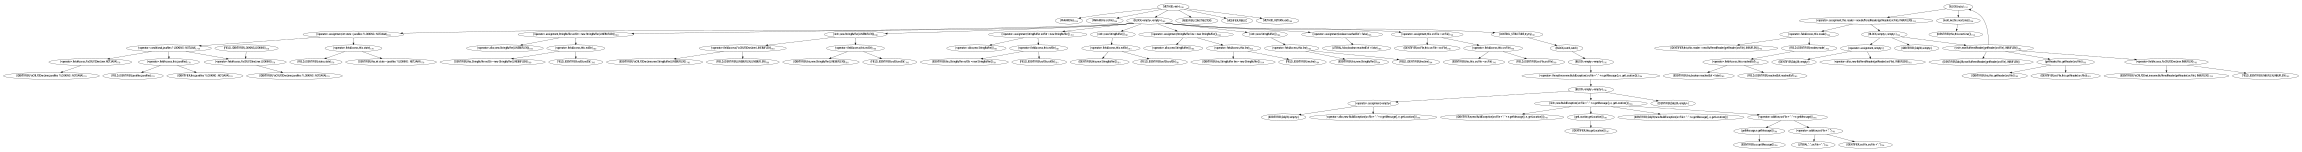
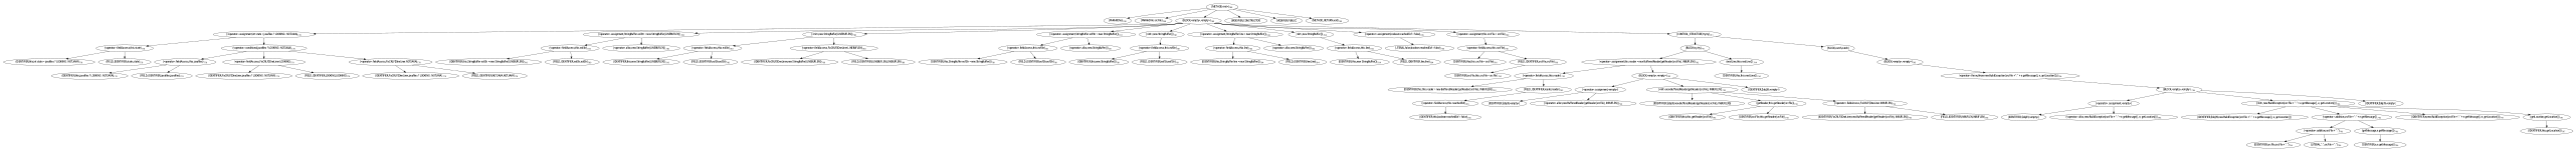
  digraph {
    fontname="Roboto Condensed"
    node [fontname="Roboto Condensed"]
    edge [fontname="Roboto Condensed"]
    n1 [label=<(METHOD,&lt;init&gt;)<SUB>788</SUB>>]
    n2 [label=<(PARAM,this)<SUB>788</SUB>>]
    n3 [label=<(PARAM,File srcFile)<SUB>788</SUB>>]
    n4 [label=<(BLOCK,&lt;empty&gt;,&lt;empty&gt;)<SUB>789</SUB>>]
    n5 [label=<(MODIFIER,CONSTRUCTOR)>]
    n6 [label=<(MODIFIER,PUBLIC)>]
    n7 [label=<(METHOD_RETURN,void)<SUB>799</SUB>>]
    n8 [label=<(&lt;operator&gt;.assignment,int state = javafiles ? LOOKING : NOTJAVA)<SUB>778</SUB>>]
    n9 [label=<(&lt;operator&gt;.assignment,StringBuffer eolStr = new StringBuffer(LINEBUFLEN))<SUB>780</SUB>>]
    n10 [label=<(&lt;init&gt;,new StringBuffer(LINEBUFLEN))<SUB>780</SUB>>]
    n11 [label=<(&lt;operator&gt;.assignment,StringBuffer eofStr = new StringBuffer())<SUB>781</SUB>>]
    n12 [label=<(&lt;init&gt;,new StringBuffer())<SUB>781</SUB>>]
    n13 [label=<(&lt;operator&gt;.assignment,StringBuffer line = new StringBuffer())<SUB>784</SUB>>]
    n14 [label=<(&lt;init&gt;,new StringBuffer())<SUB>784</SUB>>]
    n15 [label=<(&lt;operator&gt;.assignment,boolean reachedEof = false)<SUB>785</SUB>>]
    n16 [label=<(&lt;operator&gt;.assignment,this.srcFile = srcFile)<SUB>790</SUB>>]
    n17 [label=<(CONTROL_STRUCTURE,try,try)<SUB>791</SUB>>]
    n18 [label=<(&lt;operator&gt;.fieldAccess,this.state)<SUB>778</SUB>>]
    n19 [label=<(&lt;operator&gt;.conditional,javafiles ? LOOKING : NOTJAVA)<SUB>778</SUB>>]
    n20 [label=<(&lt;operator&gt;.fieldAccess,this.eolStr)<SUB>780</SUB>>]
    n21 [label=<(&lt;operator&gt;.alloc,new StringBuffer(LINEBUFLEN))<SUB>780</SUB>>]
    n22 [label=<(&lt;operator&gt;.fieldAccess,this.eolStr)<SUB>780</SUB>>]
    n23 [label=<(&lt;operator&gt;.fieldAccess,FixCRLF$OneLiner.LINEBUFLEN)<SUB>780</SUB>>]
    n24 [label=<(&lt;operator&gt;.fieldAccess,this.eofStr)<SUB>781</SUB>>]
    n25 [label=<(&lt;operator&gt;.alloc,new StringBuffer())<SUB>781</SUB>>]
    n26 [label=<(&lt;operator&gt;.fieldAccess,this.eofStr)<SUB>781</SUB>>]
    n27 [label=<(&lt;operator&gt;.fieldAccess,this.line)<SUB>784</SUB>>]
    n28 [label=<(&lt;operator&gt;.alloc,new StringBuffer())<SUB>784</SUB>>]
    n29 [label=<(&lt;operator&gt;.fieldAccess,this.line)<SUB>784</SUB>>]
    n30 [label=<(LITERAL,false,boolean reachedEof = false)<SUB>785</SUB>>]
    n31 [label=<(&lt;operator&gt;.fieldAccess,this.srcFile)<SUB>790</SUB>>]
    n32 [label=<(IDENTIFIER,srcFile,this.srcFile = srcFile)<SUB>790</SUB>>]
    n33 [label=<(BLOCK,try,try)<SUB>791</SUB>>]
    n34 [label=<(BLOCK,catch,catch)>]
    n35 [label=<(IDENTIFIER,this,int state = javafiles ? LOOKING : NOTJAVA)<SUB>778</SUB>>]
    n36 [label=<(FIELD_IDENTIFIER,state,state)<SUB>778</SUB>>]
    n37 [label=<(&lt;operator&gt;.fieldAccess,this.javafiles)<SUB>778</SUB>>]
    n38 [label=<(&lt;operator&gt;.fieldAccess,FixCRLF$OneLiner.LOOKING)<SUB>778</SUB>>]
    n39 [label=<(&lt;operator&gt;.fieldAccess,FixCRLF$OneLiner.NOTJAVA)<SUB>778</SUB>>]
    n40 [label=<(IDENTIFIER,this,javafiles ? LOOKING : NOTJAVA)<SUB>778</SUB>>]
    n41 [label=<(FIELD_IDENTIFIER,javafiles,javafiles)<SUB>778</SUB>>]
    n42 [label=<(IDENTIFIER,FixCRLF$OneLiner,javafiles ? LOOKING : NOTJAVA)<SUB>778</SUB>>]
    n43 [label=<(FIELD_IDENTIFIER,LOOKING,LOOKING)<SUB>778</SUB>>]
    n44 [label=<(IDENTIFIER,FixCRLF$OneLiner,javafiles ? LOOKING : NOTJAVA)<SUB>778</SUB>>]
+   n45 [label=<(FIELD_IDENTIFIER,NOTJAVA,NOTJAVA)<SUB>778</SUB>>]
    n46 [label=<(IDENTIFIER,this,StringBuffer eolStr = new StringBuffer(LINEBUFLEN))<SUB>780</SUB>>]
    n47 [label=<(FIELD_IDENTIFIER,eolStr,eolStr)<SUB>780</SUB>>]
    n48 [label=<(IDENTIFIER,this,new StringBuffer(LINEBUFLEN))<SUB>780</SUB>>]
    n49 [label=<(FIELD_IDENTIFIER,eolStr,eolStr)<SUB>780</SUB>>]
    n50 [label=<(IDENTIFIER,FixCRLF$OneLiner,new StringBuffer(LINEBUFLEN))<SUB>780</SUB>>]
    n51 [label=<(FIELD_IDENTIFIER,LINEBUFLEN,LINEBUFLEN)<SUB>780</SUB>>]
    n52 [label=<(IDENTIFIER,this,StringBuffer eofStr = new StringBuffer())<SUB>781</SUB>>]
    n53 [label=<(FIELD_IDENTIFIER,eofStr,eofStr)<SUB>781</SUB>>]
    n54 [label=<(IDENTIFIER,this,new StringBuffer())<SUB>781</SUB>>]
    n55 [label=<(FIELD_IDENTIFIER,eofStr,eofStr)<SUB>781</SUB>>]
    n56 [label=<(IDENTIFIER,this,StringBuffer line = new StringBuffer())<SUB>784</SUB>>]
    n57 [label=<(FIELD_IDENTIFIER,line,line)<SUB>784</SUB>>]
    n58 [label=<(IDENTIFIER,this,new StringBuffer())<SUB>784</SUB>>]
    n59 [label=<(FIELD_IDENTIFIER,line,line)<SUB>784</SUB>>]
    n60 [label=<(&lt;operator&gt;.fieldAccess,this.reachedEof)<SUB>785</SUB>>]
    n61 [label=<(IDENTIFIER,this,boolean reachedEof = false)<SUB>785</SUB>>]
-   n62 [label=<(FIELD_IDENTIFIER,reachedEof,reachedEof)<SUB>785</SUB>>]
    n63 [label=<(IDENTIFIER,this,this.srcFile = srcFile)<SUB>790</SUB>>]
    n64 [label=<(FIELD_IDENTIFIER,srcFile,srcFile)<SUB>790</SUB>>]
    n65 [label=<(&lt;operator&gt;.assignment,this.reader = new BufferedReader(getReader(srcFile), INBUFLEN))<SUB>792</SUB>>]
    n66 [label=<(nextLine,this.nextLine())<SUB>794</SUB>>]
    n67 [label=<(BLOCK,&lt;empty&gt;,&lt;empty&gt;)<SUB>795</SUB>>]
    n68 [label=<(&lt;operator&gt;.fieldAccess,this.reader)<SUB>792</SUB>>]
    n69 [label=<(BLOCK,&lt;empty&gt;,&lt;empty&gt;)<SUB>792</SUB>>]
    n70 [label=<(IDENTIFIER,this,this.nextLine())<SUB>794</SUB>>]
    n71 [label=<(IDENTIFIER,this,this.reader = new BufferedReader(getReader(srcFile), INBUFLEN))<SUB>792</SUB>>]
    n72 [label=<(FIELD_IDENTIFIER,reader,reader)<SUB>792</SUB>>]
    n73 [label=<(&lt;operator&gt;.assignment,&lt;empty&gt;)>]
    n74 [label=<(&lt;init&gt;,new BufferedReader(getReader(srcFile), INBUFLEN))<SUB>792</SUB>>]
    n75 [label=<(IDENTIFIER,$obj38,&lt;empty&gt;)>]
    n76 [label=<(IDENTIFIER,$obj38,&lt;empty&gt;)>]
    n77 [label=<(&lt;operator&gt;.alloc,new BufferedReader(getReader(srcFile), INBUFLEN))<SUB>792</SUB>>]
    n78 [label=<(IDENTIFIER,$obj38,new BufferedReader(getReader(srcFile), INBUFLEN))>]
    n79 [label=<(getReader,this.getReader(srcFile))<SUB>793</SUB>>]
    n80 [label=<(&lt;operator&gt;.fieldAccess,FixCRLF$OneLiner.INBUFLEN)<SUB>793</SUB>>]
    n81 [label=<(IDENTIFIER,this,this.getReader(srcFile))<SUB>793</SUB>>]
    n82 [label=<(IDENTIFIER,srcFile,this.getReader(srcFile))<SUB>793</SUB>>]
    n83 [label=<(IDENTIFIER,FixCRLF$OneLiner,new BufferedReader(getReader(srcFile), INBUFLEN))<SUB>793</SUB>>]
    n84 [label=<(FIELD_IDENTIFIER,INBUFLEN,INBUFLEN)<SUB>793</SUB>>]
    n85 [label=<(&lt;operator&gt;.throw,throw new BuildException(srcFile + &quot;: &quot; + e.getMessage(), e, getLocation());)<SUB>796</SUB>>]
    n86 [label=<(BLOCK,&lt;empty&gt;,&lt;empty&gt;)<SUB>796</SUB>>]
    n87 [label=<(&lt;operator&gt;.assignment,&lt;empty&gt;)>]
    n88 [label=<(&lt;init&gt;,new BuildException(srcFile + &quot;: &quot; + e.getMessage(), e, getLocation()))<SUB>796</SUB>>]
    n89 [label=<(IDENTIFIER,$obj39,&lt;empty&gt;)>]
    n90 [label=<(IDENTIFIER,$obj39,&lt;empty&gt;)>]
    n91 [label=<(&lt;operator&gt;.alloc,new BuildException(srcFile + &quot;: &quot; + e.getMessage(), e, getLocation()))<SUB>796</SUB>>]
    n92 [label=<(IDENTIFIER,$obj39,new BuildException(srcFile + &quot;: &quot; + e.getMessage(), e, getLocation()))>]
    n93 [label=<(&lt;operator&gt;.addition,srcFile + &quot;: &quot; + e.getMessage())<SUB>796</SUB>>]
    n94 [label=<(IDENTIFIER,e,new BuildException(srcFile + &quot;: &quot; + e.getMessage(), e, getLocation()))<SUB>797</SUB>>]
    n95 [label=<(getLocation,getLocation())<SUB>797</SUB>>]
    n96 [label=<(&lt;operator&gt;.addition,srcFile + &quot;: &quot;)<SUB>796</SUB>>]
    n97 [label=<(getMessage,e.getMessage())<SUB>796</SUB>>]
    n98 [label=<(IDENTIFIER,this,getLocation())<SUB>797</SUB>>]
    n99 [label=<(IDENTIFIER,srcFile,srcFile + &quot;: &quot;)<SUB>796</SUB>>]
    n100 [label=<(LITERAL,&quot;: &quot;,srcFile + &quot;: &quot;)<SUB>796</SUB>>]
    n101 [label=<(IDENTIFIER,e,e.getMessage())<SUB>796</SUB>>]
    n1 -> n2
    n1 -> n3
    n1 -> n4
    n1 -> n5
    n1 -> n6
    n1 -> n7
    n4 -> n8
    n4 -> n9
    n4 -> n10
    n4 -> n11
    n4 -> n12
    n4 -> n13
    n4 -> n14
    n4 -> n15
    n4 -> n16
    n4 -> n17
    n8 -> n18
    n8 -> n19
    n9 -> n20
    n9 -> n21
    n10 -> n22
    n10 -> n23
    n11 -> n24
    n11 -> n25
    n12 -> n26
    n13 -> n27
    n13 -> n28
    n14 -> n29
    n15 -> n30
    n16 -> n31
-   n16 -> n32
-   n74 -> n33
+   n64 -> n32
+   n17 -> n33
    n17 -> n34
    n18 -> n35
    n18 -> n36
    n19 -> n37
    n19 -> n38
    n19 -> n39
    n20 -> n46
    n20 -> n47
    n22 -> n48
    n22 -> n49
    n23 -> n50
    n23 -> n51
    n24 -> n52
    n24 -> n53
    n26 -> n54
    n26 -> n55
    n27 -> n56
    n27 -> n57
    n29 -> n58
    n29 -> n59
    n31 -> n63
    n31 -> n64
    n33 -> n65
    n33 -> n66
    n34 -> n67
    n37 -> n40
    n37 -> n41
    n38 -> n42
-   n43 -> n38
+   n38 -> n43
    n39 -> n44
+   n39 -> n45
    n60 -> n61
-   n60 -> n62
    n65 -> n68
    n65 -> n69
    n66 -> n70
    n67 -> n85
    n68 -> n71
    n68 -> n72
    n69 -> n73
    n69 -> n74
    n69 -> n75
    n72 -> n60
    n73 -> n76
    n73 -> n77
    n74 -> n78
    n74 -> n79
    n74 -> n80
    n79 -> n81
    n79 -> n82
    n80 -> n83
    n80 -> n84
    n85 -> n86
    n86 -> n87
    n86 -> n88
    n86 -> n89
    n87 -> n90
    n87 -> n91
    n88 -> n92
    n88 -> n93
    n88 -> n94
    n88 -> n95
    n93 -> n96
    n93 -> n97
    n95 -> n98
    n96 -> n99
    n96 -> n100
    n97 -> n101
  }
